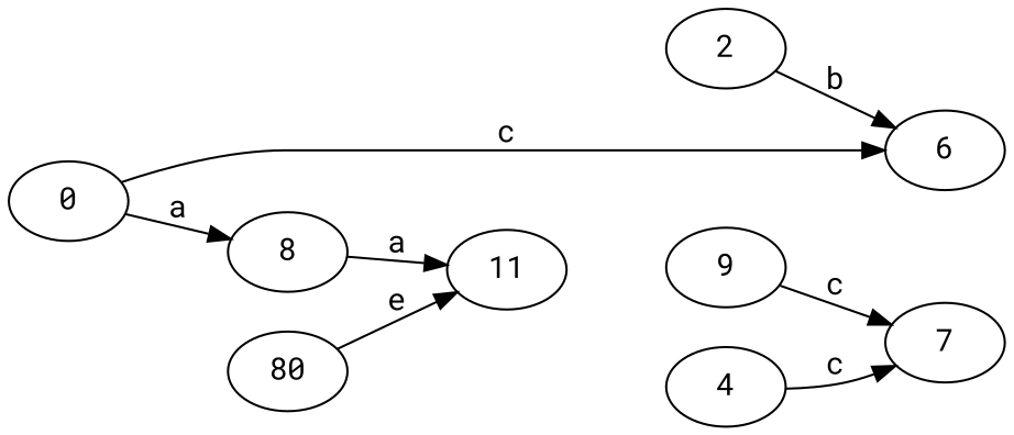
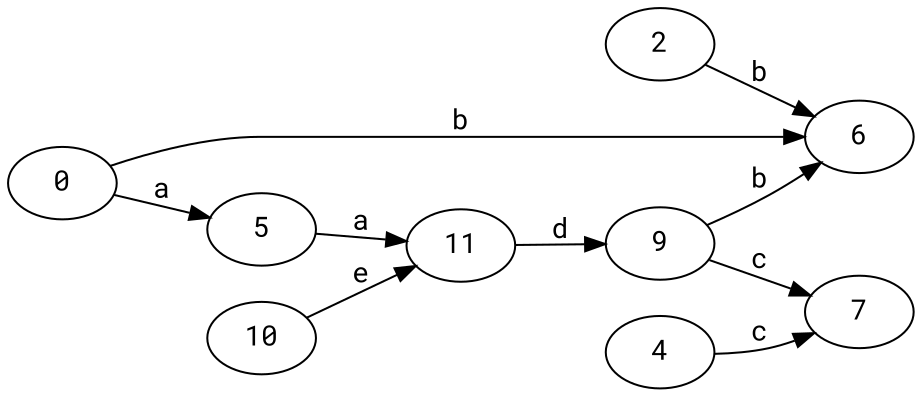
  strict digraph {
    fontname="Roboto Mono"
    rankdir=LR
    node [fontname="Roboto Mono"]
    edge [fontname="Roboto Mono"]
    2
    6
    4
    7
-   10 [label=80]
+   10
    11
    0
-   8
+   8 [label=5]
    9
    2 -> 6 [label=b]
    4 -> 7 [label=c]
    10 -> 11 [label=e]
-   0 -> 6 [label=c]
+   11 -> 9 [label=d]
+   0 -> 6 [label=b]
    0 -> 8 [label=a]
    8 -> 11 [label=a]
+   9 -> 6 [label=b]
    9 -> 7 [label=c]
  }
